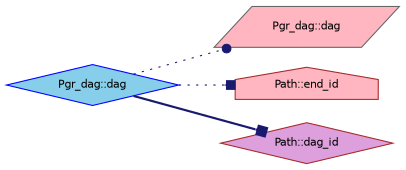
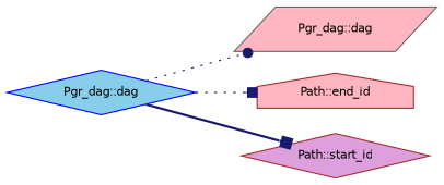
  digraph {
    rankdir=LR
    node [color=brown fillcolor=lightpink fontname=Helvetica fontsize=10 shape=diamond style=filled]
    edge [color=midnightblue fontname=Helvetica fontsize=10 labelfontname=Helvetica labelfontsize=10 style=dotted arrowhead=box]
    n1 [color=blue fillcolor=skyblue fontcolor=black height=0.2 label="Pgr_dag::dag" width=0.4]
    n2 [color=gray40 height=0.2 label="Pgr_dag::dag" shape=parallelogram width=0.4]
    n3 [height=0.2 label="Path::end_id" shape=house width=0.4]
-   n4 [fillcolor=plum height=0.2 label="Path::dag_id" width=0.4]
+   n4 [fillcolor=plum height=0.2 label="Path::start_id" width=0.4]
    n1 -> n2 [arrowhead=dot]
    n1 -> n3
    n1 -> n4 [style=bold]
  }
